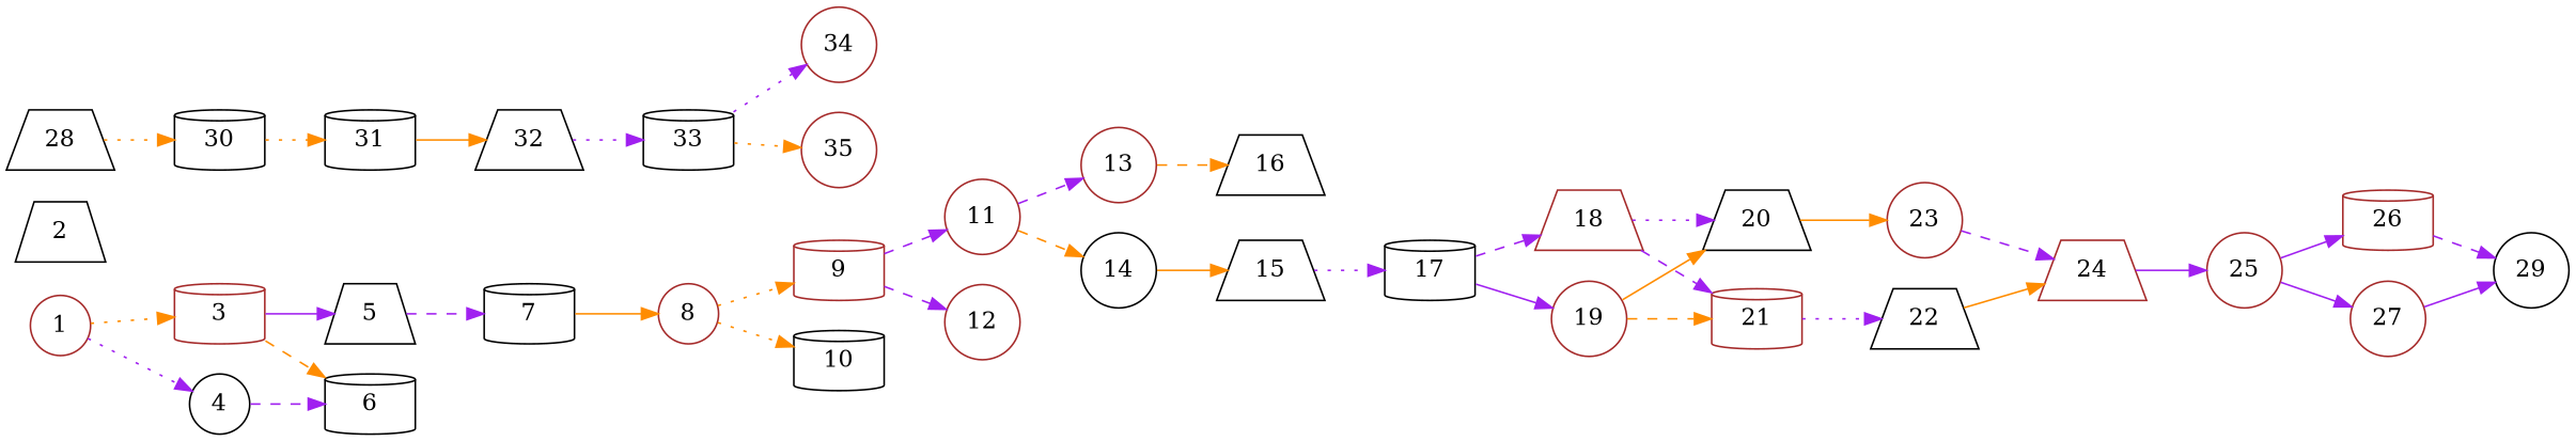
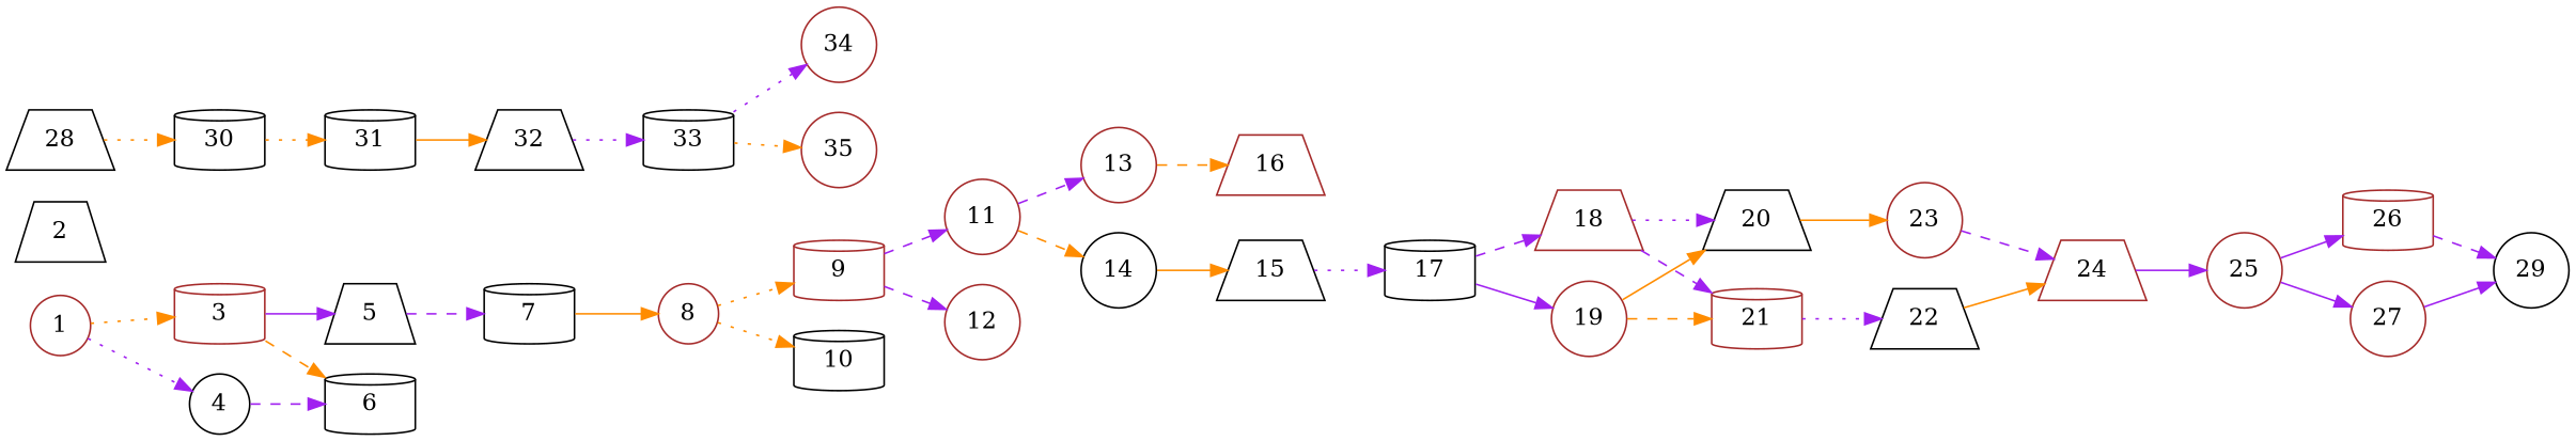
  digraph {
    rankdir=LR
    node [alpha=0.17 color=brown shape=circle]
    edge [color=purple style=dashed]
    1 [alpha=0.01 expect_size=15904768]
    3 [alpha=0.13 expect_size=46675968 shape=cylinder]
    4 [alpha=0.06 color=black expect_size=38456320]
    5 [alpha=0.01 color=black expect_size=52384768 shape=trapezium]
    6 [color=black expect_size=40752128 shape=cylinder]
    7 [alpha=0.16 color=black expect_size=42978304 shape=cylinder]
    2 [alpha=0.10 color=black expect_size=27188224 shape=trapezium]
    8 [alpha=0.18 expect_size=26241024]
    9 [alpha=0.01 expect_size=7005184 shape=cylinder]
    10 [alpha=0.07 color=black expect_size=17555456 shape=cylinder]
    11 [alpha=0.10 expect_size=49408000]
    12 [expect_size=5530624]
    13 [alpha=0.20 expect_size=29471744]
    14 [alpha=0.19 color=black expect_size=13671424]
-   16 [alpha=0.03 color=black expect_size=30492672 shape=trapezium]
+   16 [alpha=0.03 expect_size=30492672 shape=trapezium]
    15 [alpha=0.02 color=black expect_size=27651072 shape=trapezium]
    17 [alpha=0.19 color=black expect_size=22343680 shape=cylinder]
    18 [alpha=0.02 expect_size=11949056 shape=trapezium]
    19 [alpha=0.00 expect_size=6878208]
    20 [alpha=0.00 color=black expect_size=9216000 shape=trapezium]
    21 [alpha=0.05 expect_size=26145792 shape=cylinder]
    23 [alpha=0.10 expect_size=42750976]
    22 [alpha=0.18 color=black expect_size=50314240 shape=trapezium]
    24 [alpha=0.15 expect_size=42579968 shape=trapezium]
    25 [alpha=0.00 expect_size=41217024]
    26 [alpha=0.00 expect_size=45324288 shape=cylinder]
    27 [expect_size=5383168]
    29 [alpha=0.08 color=black expect_size=6975488]
    28 [alpha=0.02 color=black expect_size=50343936 shape=trapezium]
    30 [alpha=0.19 color=black expect_size=7931904 shape=cylinder]
    31 [alpha=0.09 color=black expect_size=8540160 shape=cylinder]
    32 [alpha=0.19 color=black expect_size=19461120 shape=trapezium]
    33 [alpha=0.20 color=black expect_size=15456256 shape=cylinder]
    34 [alpha=0.03 expect_size=37957632]
    35 [expect_size=25808896]
    1 -> 3 [color=darkorange style=dotted]
    1 -> 4 [style=dotted]
    3 -> 5 [style=solid]
    3 -> 6 [color=darkorange]
    4 -> 6
    5 -> 7
    7 -> 8 [color=darkorange style=solid]
    8 -> 9 [color=darkorange style=dotted]
    8 -> 10 [color=darkorange style=dotted]
    9 -> 11
    9 -> 12
    11 -> 13
    11 -> 14 [color=darkorange]
    13 -> 16 [color=darkorange]
    14 -> 15 [color=darkorange style=solid]
    15 -> 17 [style=dotted]
    17 -> 18
    17 -> 19 [style=solid]
    18 -> 20 [style=dotted]
    18 -> 21
    19 -> 20 [color=darkorange style=solid]
    19 -> 21 [color=darkorange]
    20 -> 23 [color=darkorange style=solid]
    21 -> 22 [style=dotted]
    23 -> 24
    22 -> 24 [color=darkorange style=solid]
    24 -> 25 [style=solid]
    25 -> 26 [style=solid]
    25 -> 27 [style=solid]
    26 -> 29
    27 -> 29 [style=solid]
    28 -> 30 [color=darkorange style=dotted]
    30 -> 31 [color=darkorange style=dotted]
    31 -> 32 [color=darkorange style=solid]
    32 -> 33 [style=dotted]
    33 -> 34 [style=dotted]
    33 -> 35 [color=darkorange style=dotted]
  }
